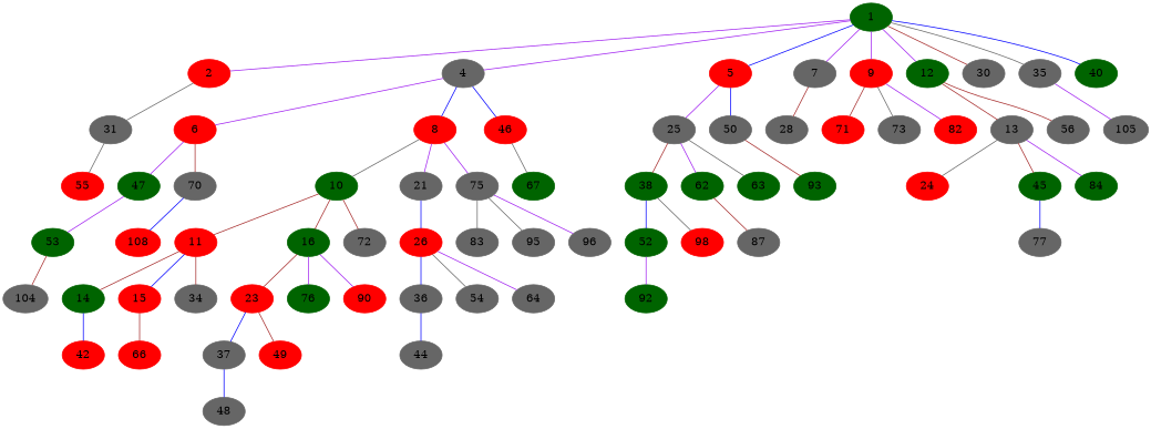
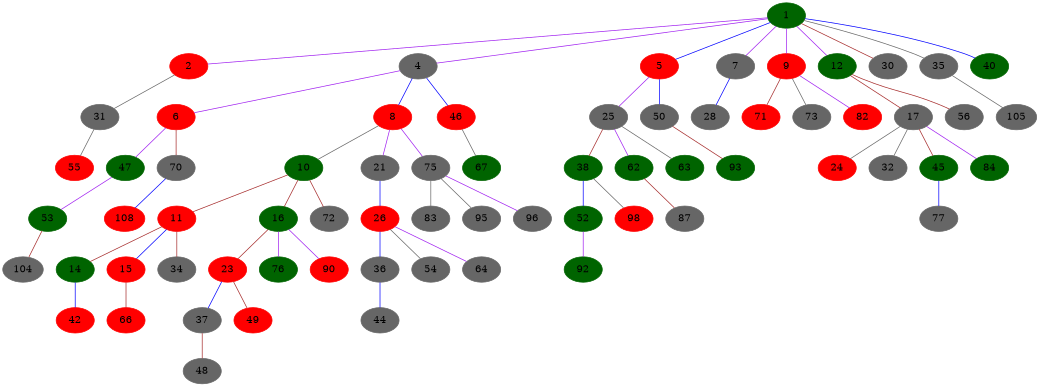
  graph {
    node [color=gray40 style=filled]
    edge [color=purple]
    1 [color=darkgreen super="+3"]
    2 [color=red super="+17"]
    4
    5 [color=red]
    7
    9 [color=red super="+97"]
    12 [color=darkgreen super="+18"]
    30
    35 [super="+107"]
    40 [color=darkgreen super="+48"]
    31
    6 [color=red super="+27"]
    8 [color=red super="+20"]
    46 [color=red super="+88"]
    25 [super="+99"]
    50
    28 [super="+58"]
    71 [color=red]
    73 [super="+94"]
    82 [color=red]
-   13 [super="+29"]
+   13 [super="+29" label=17]
    56
    105
    55 [color=red super="+57"]
    47 [color=darkgreen]
    70 [super="+100"]
    10 [color=darkgreen super="+74"]
    21 [super="+33"]
    75 [super="+79"]
    67 [color=darkgreen]
    38 [color=darkgreen]
    62 [color=darkgreen]
    63 [color=darkgreen super="+103"]
    93 [color=darkgreen]
    53 [color=darkgreen super="+65"]
    108 [color=red]
    11 [color=red super="+41"]
    16 [color=darkgreen super="+80"]
    72
    26 [color=red super="+43"]
    83 [super="+91"]
    95 [super="+102"]
    96 [super="+101"]
    14 [color=darkgreen super="+22"]
    15 [color=red super="+19"]
    34
    23 [color=red super="+86"]
    76 [color=darkgreen]
    90 [color=red]
    42 [color=red super="+60"]
    66 [color=red]
    24 [color=red super="+39"]
+   32
    45 [color=darkgreen super="+51"]
    84 [color=darkgreen]
    77 [super="+81"]
    37
    49 [color=red super="+78"]
    36
    54 [super="+59"]
    64
    n62 [label=48 super="+89"]
    52 [color=darkgreen super="+61"]
    98 [color=red]
    87 [super="+106"]
    44 [super="+69"]
    92 [color=darkgreen]
    104
    1 -- 2
    1 -- 4
    1 -- 5 [color=blue]
    1 -- 7
    1 -- 9
    1 -- 12
    1 -- 30 [color=brown]
    1 -- 35 [color=gray40]
    1 -- 40 [color=blue]
    2 -- 31 [color=gray40]
    4 -- 6
    4 -- 8 [color=blue]
    4 -- 46 [color=blue]
    5 -- 25
    5 -- 50 [color=blue]
-   7 -- 28 [color=brown]
+   7 -- 28 [color=blue]
    9 -- 71 [color=brown]
    9 -- 73 [color=gray40]
    9 -- 82
    12 -- 13 [color=brown]
    12 -- 56 [color=brown]
-   35 -- 105
+   35 -- 105 [color=gray40]
    31 -- 55 [color=gray40]
    6 -- 47
    6 -- 70 [color=brown]
    8 -- 10 [color=gray40]
    8 -- 21
    8 -- 75
    46 -- 67 [color=gray40]
    25 -- 38 [color=brown]
    25 -- 62
    25 -- 63 [color=gray40]
    50 -- 93 [color=brown]
    13 -- 24 [color=gray40]
+   13 -- 32 [color=gray40]
    13 -- 45 [color=brown]
    13 -- 84
    47 -- 53
    70 -- 108 [color=blue]
    10 -- 11 [color=brown]
    10 -- 16 [color=brown]
    10 -- 72 [color=brown]
    21 -- 26 [color=blue]
    75 -- 83 [color=gray40]
    75 -- 95 [color=gray40]
    75 -- 96
    38 -- 52 [color=blue]
    38 -- 98 [color=gray40]
    62 -- 87 [color=brown]
    53 -- 104 [color=brown]
    11 -- 14 [color=brown]
    11 -- 15 [color=blue]
    11 -- 34 [color=brown]
    16 -- 23 [color=brown]
    16 -- 76
    16 -- 90
    26 -- 36 [color=blue]
    26 -- 54 [color=gray40]
    26 -- 64
    14 -- 42 [color=blue]
    15 -- 66 [color=brown]
    23 -- 37 [color=blue]
    23 -- 49 [color=brown]
    45 -- 77 [color=blue]
-   37 -- n62 [color=blue]
+   37 -- n62 [color=brown]
    36 -- 44 [color=blue]
    52 -- 92
  }
